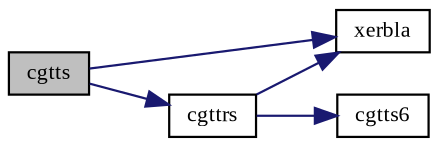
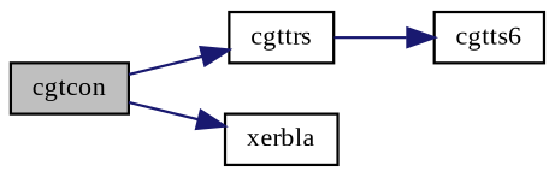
  digraph {
    fontname="Liberation Serif"
    rankdir=LR
    node [color=black fillcolor=white fontname="Liberation Serif" fontsize=10 shape=record style=filled]
    edge [color=midnightblue fontname="Liberation Serif" fontsize=10 labelfontname=Helvetica labelfontsize=10 style=solid]
-   n1 [fillcolor=grey75 fontcolor=black height=0.2 label=cgtts width=0.4]
+   n1 [fillcolor=grey75 fontcolor=black height=0.2 label=cgtcon width=0.4]
    n2 [height=0.2 label=cgttrs width=0.4]
    n3 [height=0.2 label=xerbla width=0.4]
    n4 [height=0.2 label=cgtts6 width=0.4]
    n1 -> n2
    n1 -> n3
-   n2 -> n3
    n2 -> n4
  }
